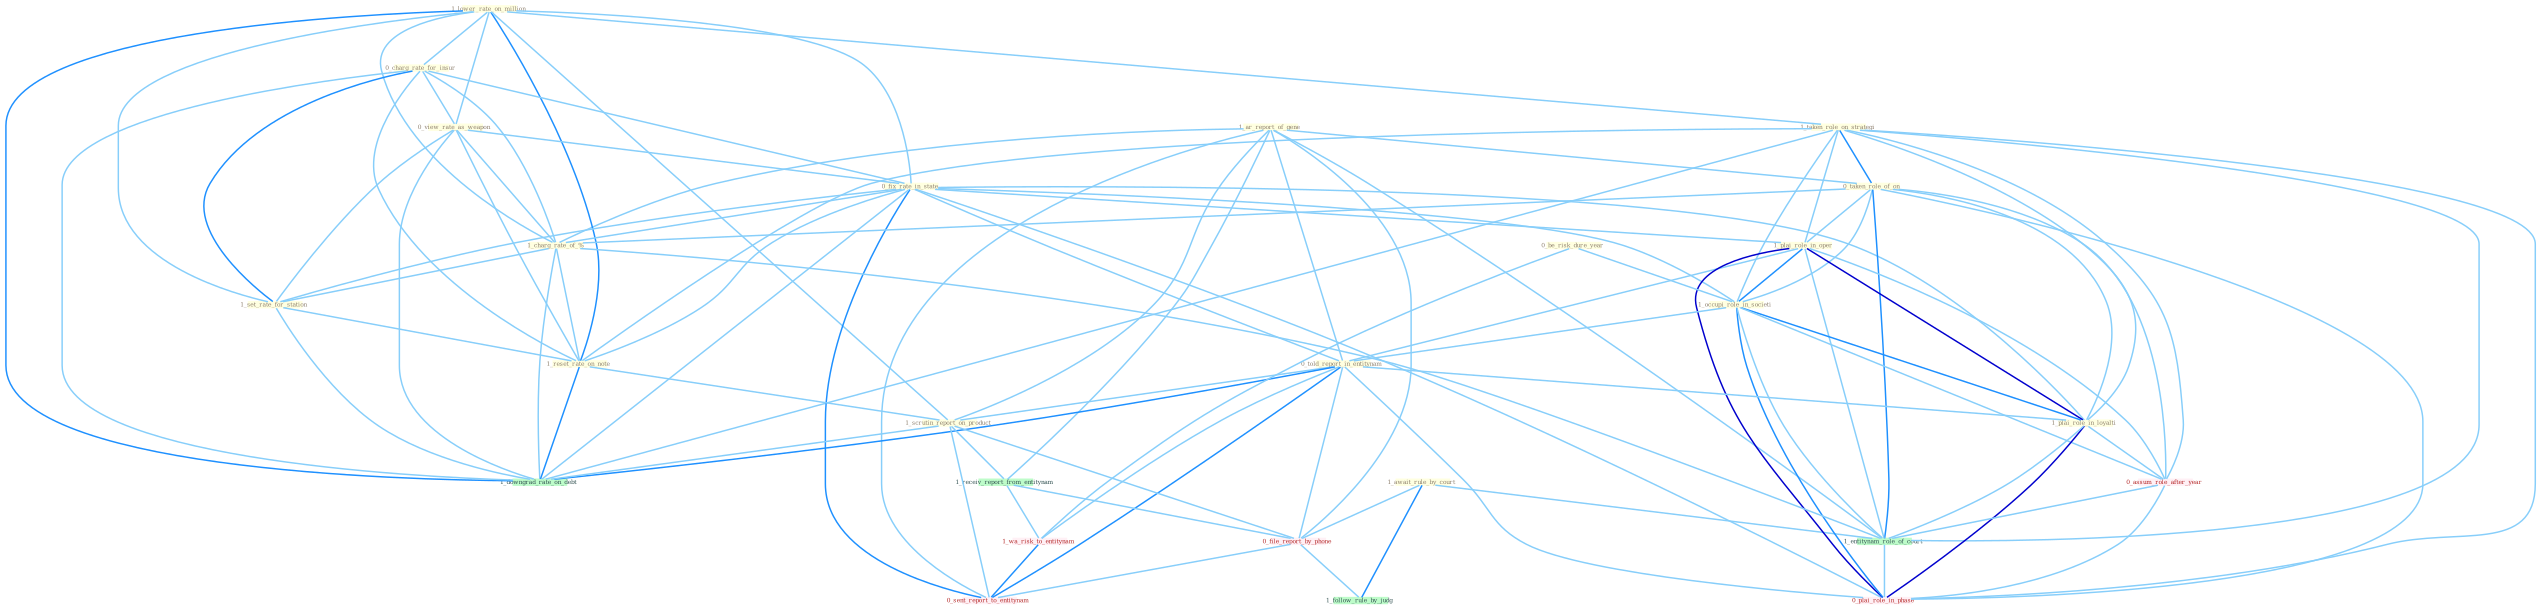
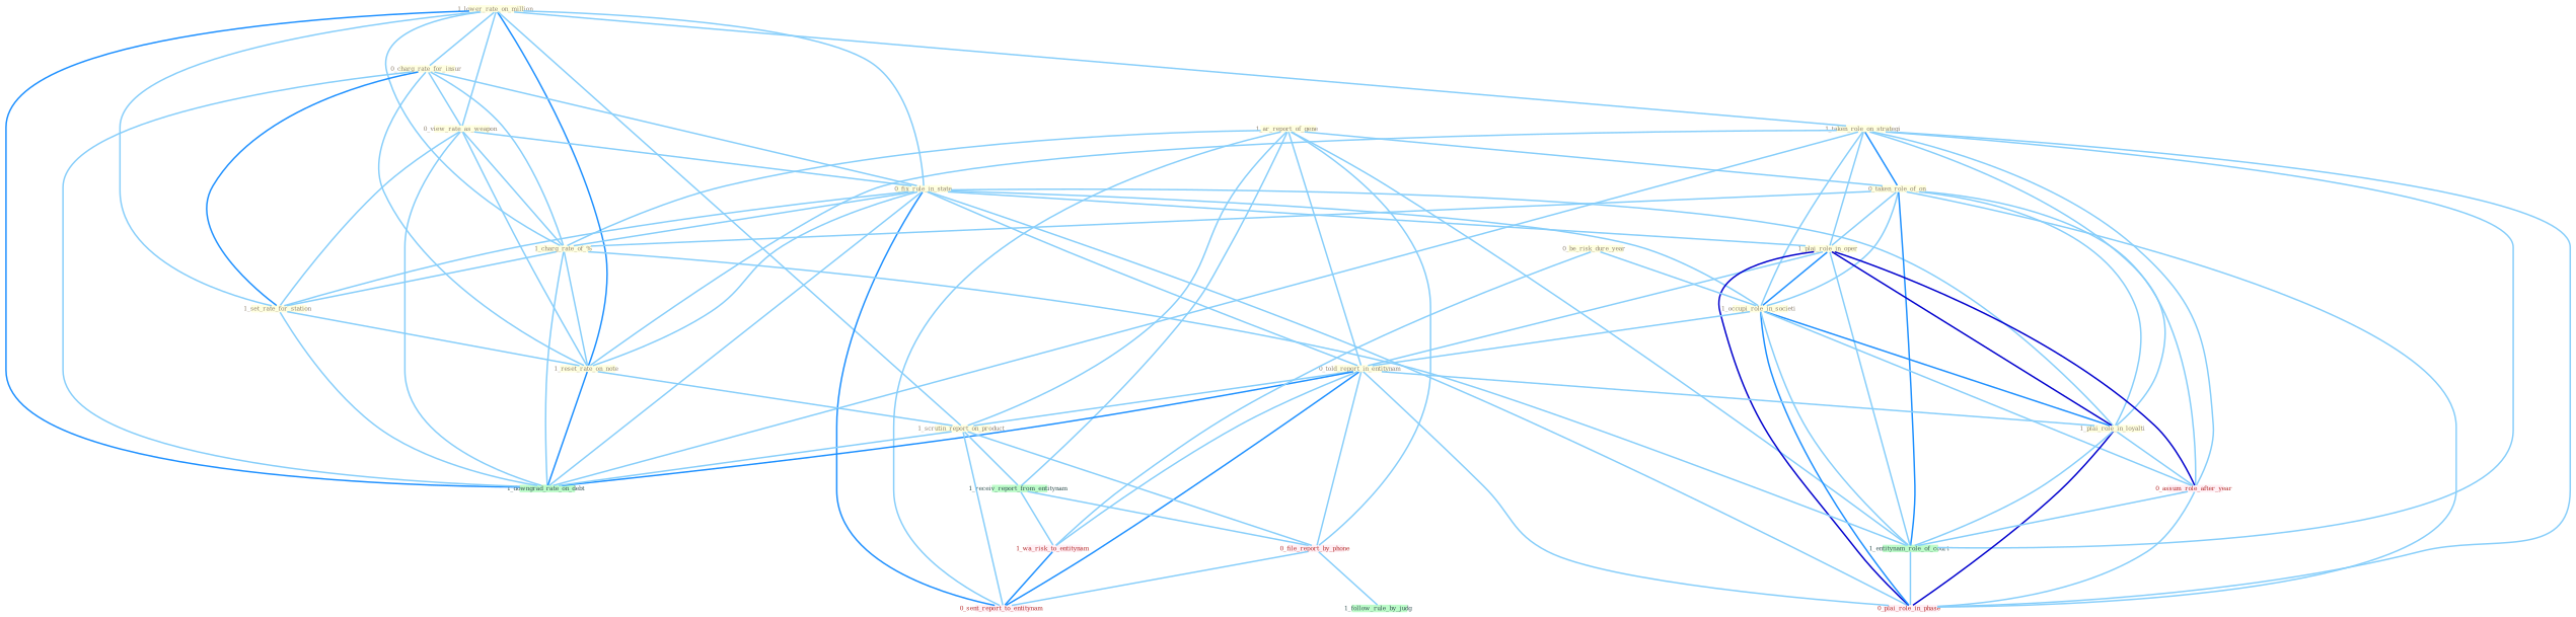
  graph {
    fontname="DejaVu Serif"
    node [color="#ffffe0" fixedsize=true fontcolor="#8b7d6b" fontname="DejaVu Serif" fontsize=4 shape=polygon style=filled]
    edge [color="#87cefa" fontname="DejaVu Serif" w=1]
    "1_ar_report_of_gene " [height=.06 width=.5]
-   "1_await_rule_by_court " [height=.06 width=.5]
    "1_lower_rate_on_million " [height=.06 width=.5]
    "0_charg_rate_for_insur " [height=.06 width=.5]
    "0_view_rate_as_weapon " [height=.06 width=.5]
    "1_taken_role_on_strategi " [height=.06 width=.5]
-   "0_fix_rate_in_state " [height=.06 width=.5]
+   "0_fix_rate_in_state " [height=.06 width=.5 label="0_fix_rule_in_state"]
    "0_taken_role_of_on " [height=.06 width=.5]
    "1_plai_role_in_oper " [height=.06 width=.5]
    "1_occupi_role_in_societi " [height=.06 width=.5]
    n11 [height=.06 label="1_charg_rate_of_%" width=.5]
    "0_told_report_in_entitynam " [height=.06 width=.5]
    "1_plai_role_in_loyalti " [height=.06 width=.5]
    "0_be_risk_dure_year " [height=.06 width=.5]
    "1_set_rate_for_station " [height=.06 width=.5]
    "1_reset_rate_on_note " [height=.06 width=.5]
    "1_scrutin_report_on_product " [height=.06 width=.5]
    "0_assum_role_after_year " [color="#fff0f5" fontcolor="#b22222" height=.06 width=.5]
    "0_file_report_by_phone " [color="#fff0f5" fontcolor="#b22222" height=.06 width=.5]
    "1_wa_risk_to_entitynam " [color="#fff0f5" fontcolor="#b22222" height=.06 width=.5]
    "0_sent_report_to_entitynam " [color="#fff0f5" fontcolor="#b22222" height=.06 width=.5]
    "0_plai_role_in_phase " [color="#fff0f5" fontcolor="#b22222" height=.06 width=.5]
    "1_receiv_report_from_entitynam " [color="#BDFCC9" fontcolor="#2f4f4f" height=.06 width=.5]
    "1_entitynam_role_of_court " [color="#BDFCC9" fontcolor="#2f4f4f" height=.06 width=.5]
    "1_follow_rule_by_judg " [color="#BDFCC9" fontcolor="#2f4f4f" height=.06 width=.5]
    "1_downgrad_rate_on_debt " [color="#BDFCC9" fontcolor="#2f4f4f" height=.06 width=.5]
    subgraph sub_1 {
      "1_ar_report_of_gene "
-     "1_await_rule_by_court "
      "1_lower_rate_on_million "
      "0_charg_rate_for_insur "
      "0_view_rate_as_weapon "
      "1_taken_role_on_strategi "
      "0_fix_rate_in_state "
      "0_taken_role_of_on "
      "1_plai_role_in_oper "
      "1_occupi_role_in_societi "
      n11
      "0_told_report_in_entitynam "
      "1_plai_role_in_loyalti "
      "0_be_risk_dure_year "
      "1_set_rate_for_station "
      "1_reset_rate_on_note "
      "1_scrutin_report_on_product "
    }
    subgraph sub_2 {
      "0_assum_role_after_year "
      "0_file_report_by_phone "
      "1_wa_risk_to_entitynam "
      "0_sent_report_to_entitynam "
      "0_plai_role_in_phase "
    }
    "1_ar_report_of_gene " -- "0_taken_role_of_on "
    "1_ar_report_of_gene " -- n11
    "1_ar_report_of_gene " -- "0_told_report_in_entitynam "
    "1_ar_report_of_gene " -- "1_scrutin_report_on_product "
    "1_ar_report_of_gene " -- "0_file_report_by_phone "
    "1_ar_report_of_gene " -- "0_sent_report_to_entitynam "
    "1_ar_report_of_gene " -- "1_receiv_report_from_entitynam "
    "1_ar_report_of_gene " -- "1_entitynam_role_of_court "
-   "1_await_rule_by_court " -- "0_file_report_by_phone "
-   "1_await_rule_by_court " -- "1_entitynam_role_of_court "
-   "1_await_rule_by_court " -- "1_follow_rule_by_judg " [color="#1e90ff" w=2]
    "1_lower_rate_on_million " -- "0_charg_rate_for_insur "
    "1_lower_rate_on_million " -- "0_view_rate_as_weapon "
    "1_lower_rate_on_million " -- "1_taken_role_on_strategi "
    "1_lower_rate_on_million " -- "0_fix_rate_in_state "
    "1_lower_rate_on_million " -- n11
    "1_lower_rate_on_million " -- "1_set_rate_for_station "
    "1_lower_rate_on_million " -- "1_reset_rate_on_note " [color="#1e90ff" w=2]
    "1_lower_rate_on_million " -- "1_scrutin_report_on_product "
    "1_lower_rate_on_million " -- "1_downgrad_rate_on_debt " [color="#1e90ff" w=2]
    "0_charg_rate_for_insur " -- "0_view_rate_as_weapon "
    "0_charg_rate_for_insur " -- "0_fix_rate_in_state "
    "0_charg_rate_for_insur " -- n11
    "0_charg_rate_for_insur " -- "1_set_rate_for_station " [color="#1e90ff" w=2]
    "0_charg_rate_for_insur " -- "1_reset_rate_on_note "
    "0_charg_rate_for_insur " -- "1_downgrad_rate_on_debt "
    "0_view_rate_as_weapon " -- "0_fix_rate_in_state "
    "0_view_rate_as_weapon " -- n11
    "0_view_rate_as_weapon " -- "1_set_rate_for_station "
    "0_view_rate_as_weapon " -- "1_reset_rate_on_note "
    "0_view_rate_as_weapon " -- "1_downgrad_rate_on_debt "
    "1_taken_role_on_strategi " -- "0_taken_role_of_on " [color="#1e90ff" w=2]
    "1_taken_role_on_strategi " -- "1_plai_role_in_oper "
    "1_taken_role_on_strategi " -- "1_occupi_role_in_societi "
    "1_taken_role_on_strategi " -- "1_plai_role_in_loyalti "
    "1_taken_role_on_strategi " -- "1_reset_rate_on_note "
    "1_taken_role_on_strategi " -- "0_assum_role_after_year "
    "1_taken_role_on_strategi " -- "0_plai_role_in_phase "
    "1_taken_role_on_strategi " -- "1_entitynam_role_of_court "
    "1_taken_role_on_strategi " -- "1_downgrad_rate_on_debt "
    "0_fix_rate_in_state " -- "1_plai_role_in_oper "
    "0_fix_rate_in_state " -- "1_occupi_role_in_societi "
    "0_fix_rate_in_state " -- n11
    "0_fix_rate_in_state " -- "0_told_report_in_entitynam "
    "0_fix_rate_in_state " -- "1_plai_role_in_loyalti "
    "0_fix_rate_in_state " -- "1_set_rate_for_station "
    "0_fix_rate_in_state " -- "1_reset_rate_on_note "
    "0_fix_rate_in_state " -- "0_sent_report_to_entitynam " [color="#1e90ff" w=2]
    "0_fix_rate_in_state " -- "0_plai_role_in_phase "
    "0_fix_rate_in_state " -- "1_downgrad_rate_on_debt "
    "0_taken_role_of_on " -- "1_plai_role_in_oper "
    "0_taken_role_of_on " -- "1_occupi_role_in_societi "
    "0_taken_role_of_on " -- n11
    "0_taken_role_of_on " -- "1_plai_role_in_loyalti "
    "0_taken_role_of_on " -- "0_assum_role_after_year "
    "0_taken_role_of_on " -- "0_plai_role_in_phase "
    "0_taken_role_of_on " -- "1_entitynam_role_of_court " [color="#1e90ff" w=2]
    "1_plai_role_in_oper " -- "1_occupi_role_in_societi " [color="#1e90ff" w=2]
    "1_plai_role_in_oper " -- "0_told_report_in_entitynam "
    "1_plai_role_in_oper " -- "1_plai_role_in_loyalti " [color="#0000cd" w=3]
-   "1_plai_role_in_oper " -- "0_assum_role_after_year "
+   "1_plai_role_in_oper " -- "0_assum_role_after_year " [color="#0000cd"]
    "1_plai_role_in_oper " -- "0_plai_role_in_phase " [color="#0000cd" w=3]
    "1_plai_role_in_oper " -- "1_entitynam_role_of_court "
    "1_occupi_role_in_societi " -- "0_told_report_in_entitynam "
    "1_occupi_role_in_societi " -- "1_plai_role_in_loyalti " [color="#1e90ff" w=2]
    "1_occupi_role_in_societi " -- "0_assum_role_after_year "
    "1_occupi_role_in_societi " -- "0_plai_role_in_phase " [color="#1e90ff" w=2]
    "1_occupi_role_in_societi " -- "1_entitynam_role_of_court "
    n11 -- "1_set_rate_for_station "
    n11 -- "1_reset_rate_on_note "
    n11 -- "1_entitynam_role_of_court "
    n11 -- "1_downgrad_rate_on_debt "
    "0_told_report_in_entitynam " -- "1_plai_role_in_loyalti "
    "0_told_report_in_entitynam " -- "1_scrutin_report_on_product "
    "0_told_report_in_entitynam " -- "0_file_report_by_phone "
    "0_told_report_in_entitynam " -- "1_wa_risk_to_entitynam "
    "0_told_report_in_entitynam " -- "0_sent_report_to_entitynam " [color="#1e90ff" w=2]
    "0_told_report_in_entitynam " -- "0_plai_role_in_phase "
    "0_told_report_in_entitynam " -- "1_downgrad_rate_on_debt " [color="#1e90ff" w=2]
    "1_plai_role_in_loyalti " -- "0_assum_role_after_year "
    "1_plai_role_in_loyalti " -- "0_plai_role_in_phase " [color="#0000cd" w=3]
    "1_plai_role_in_loyalti " -- "1_entitynam_role_of_court "
    "0_be_risk_dure_year " -- "1_occupi_role_in_societi "
    "0_be_risk_dure_year " -- "1_wa_risk_to_entitynam "
    "1_set_rate_for_station " -- "1_reset_rate_on_note "
    "1_set_rate_for_station " -- "1_downgrad_rate_on_debt "
    "1_reset_rate_on_note " -- "1_scrutin_report_on_product "
    "1_reset_rate_on_note " -- "1_downgrad_rate_on_debt " [color="#1e90ff" w=2]
    "1_scrutin_report_on_product " -- "0_file_report_by_phone "
    "1_scrutin_report_on_product " -- "0_sent_report_to_entitynam "
    "1_scrutin_report_on_product " -- "1_receiv_report_from_entitynam "
    "1_scrutin_report_on_product " -- "1_downgrad_rate_on_debt "
    "0_assum_role_after_year " -- "0_plai_role_in_phase "
    "0_assum_role_after_year " -- "1_entitynam_role_of_court "
    "0_file_report_by_phone " -- "0_sent_report_to_entitynam "
    "0_file_report_by_phone " -- "1_follow_rule_by_judg "
    "1_wa_risk_to_entitynam " -- "0_sent_report_to_entitynam " [color="#1e90ff" w=2]
    "1_receiv_report_from_entitynam " -- "0_file_report_by_phone "
    "1_receiv_report_from_entitynam " -- "1_wa_risk_to_entitynam "
    "1_entitynam_role_of_court " -- "0_plai_role_in_phase "
  }
